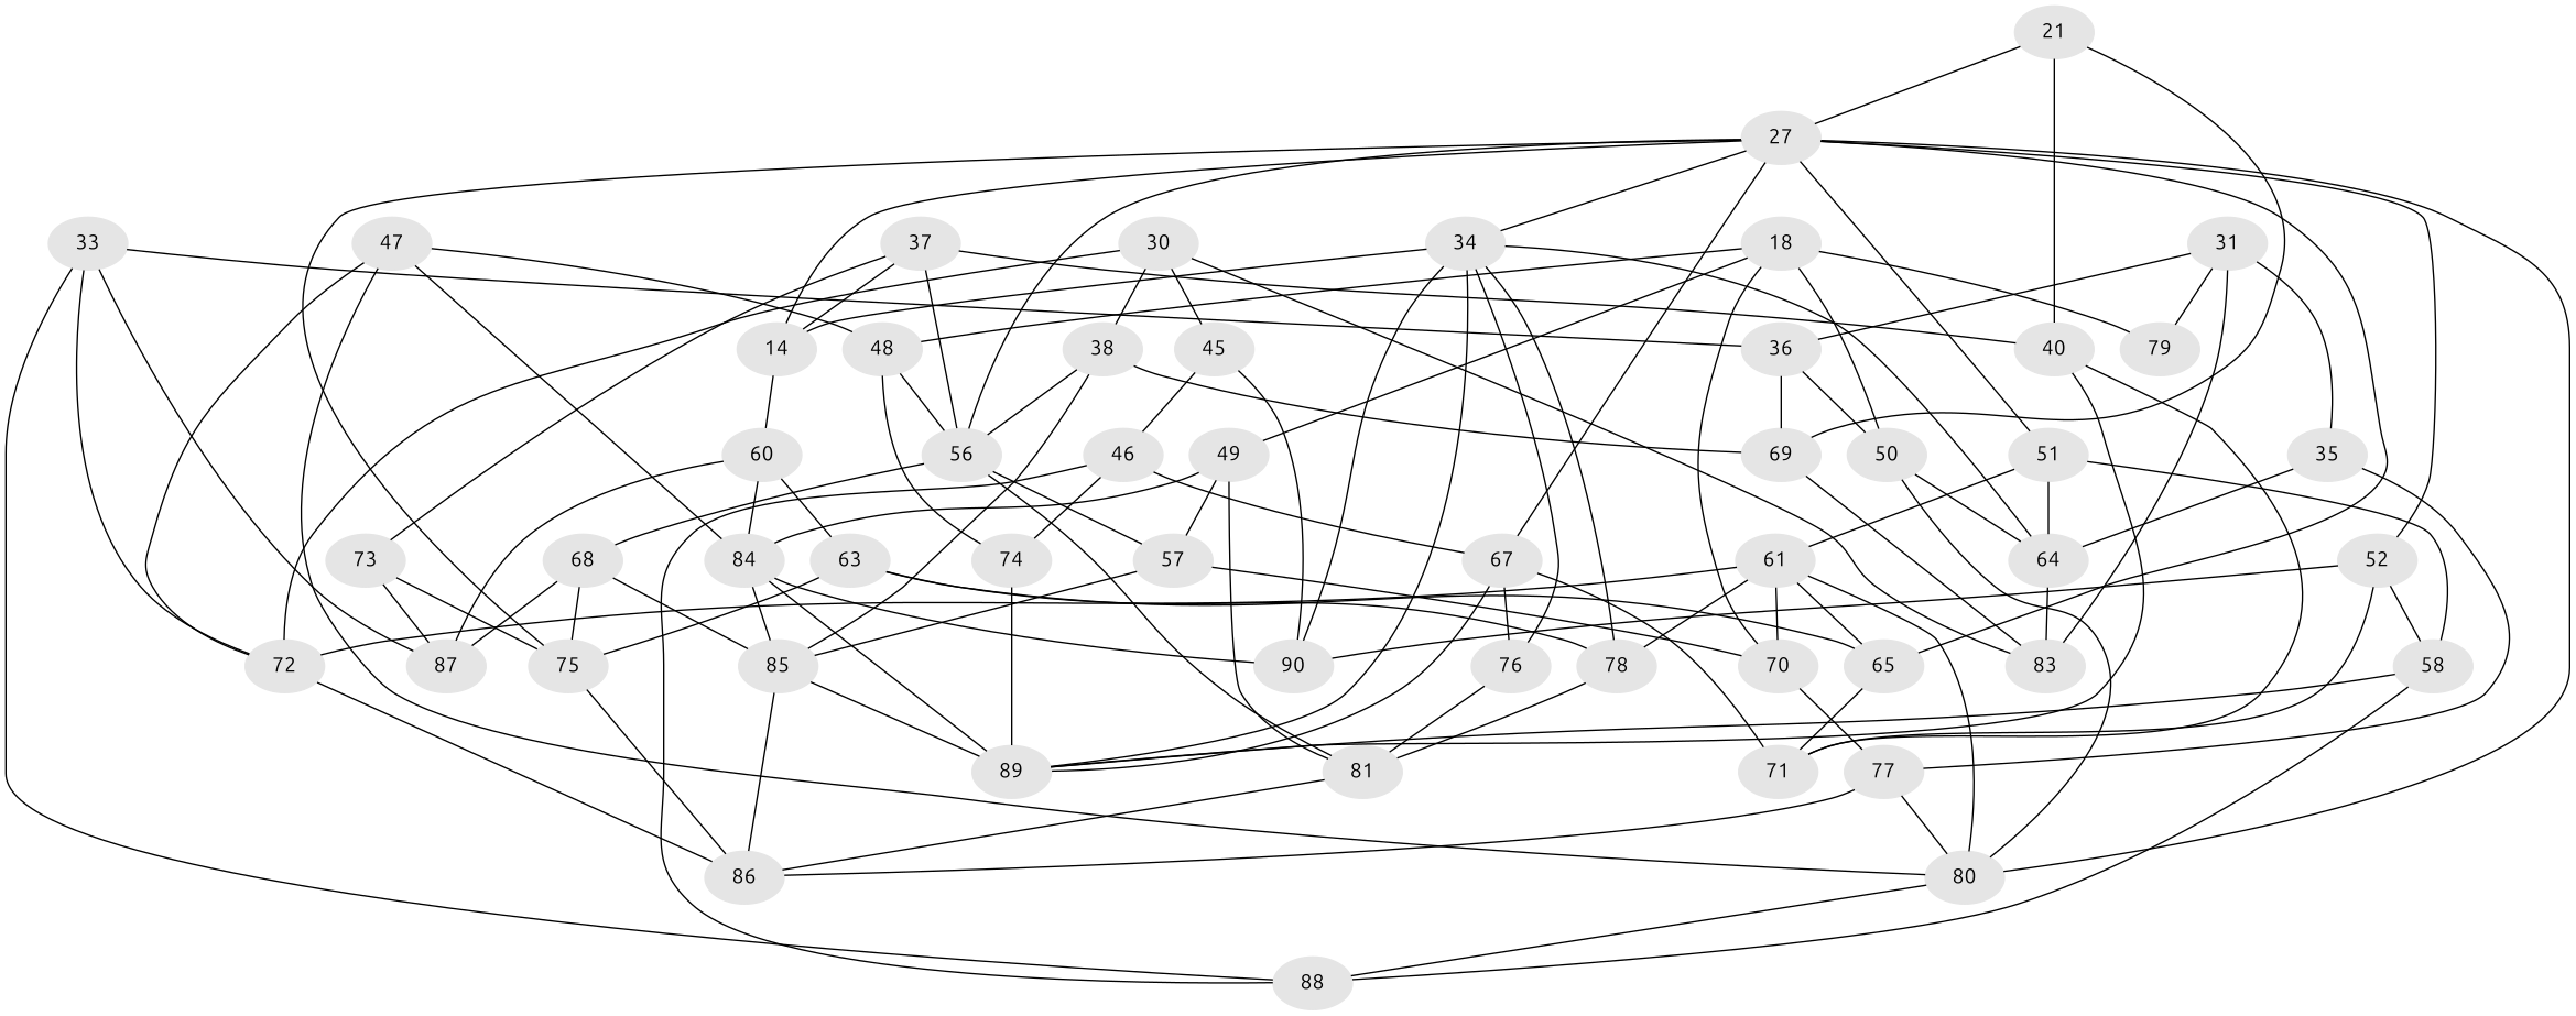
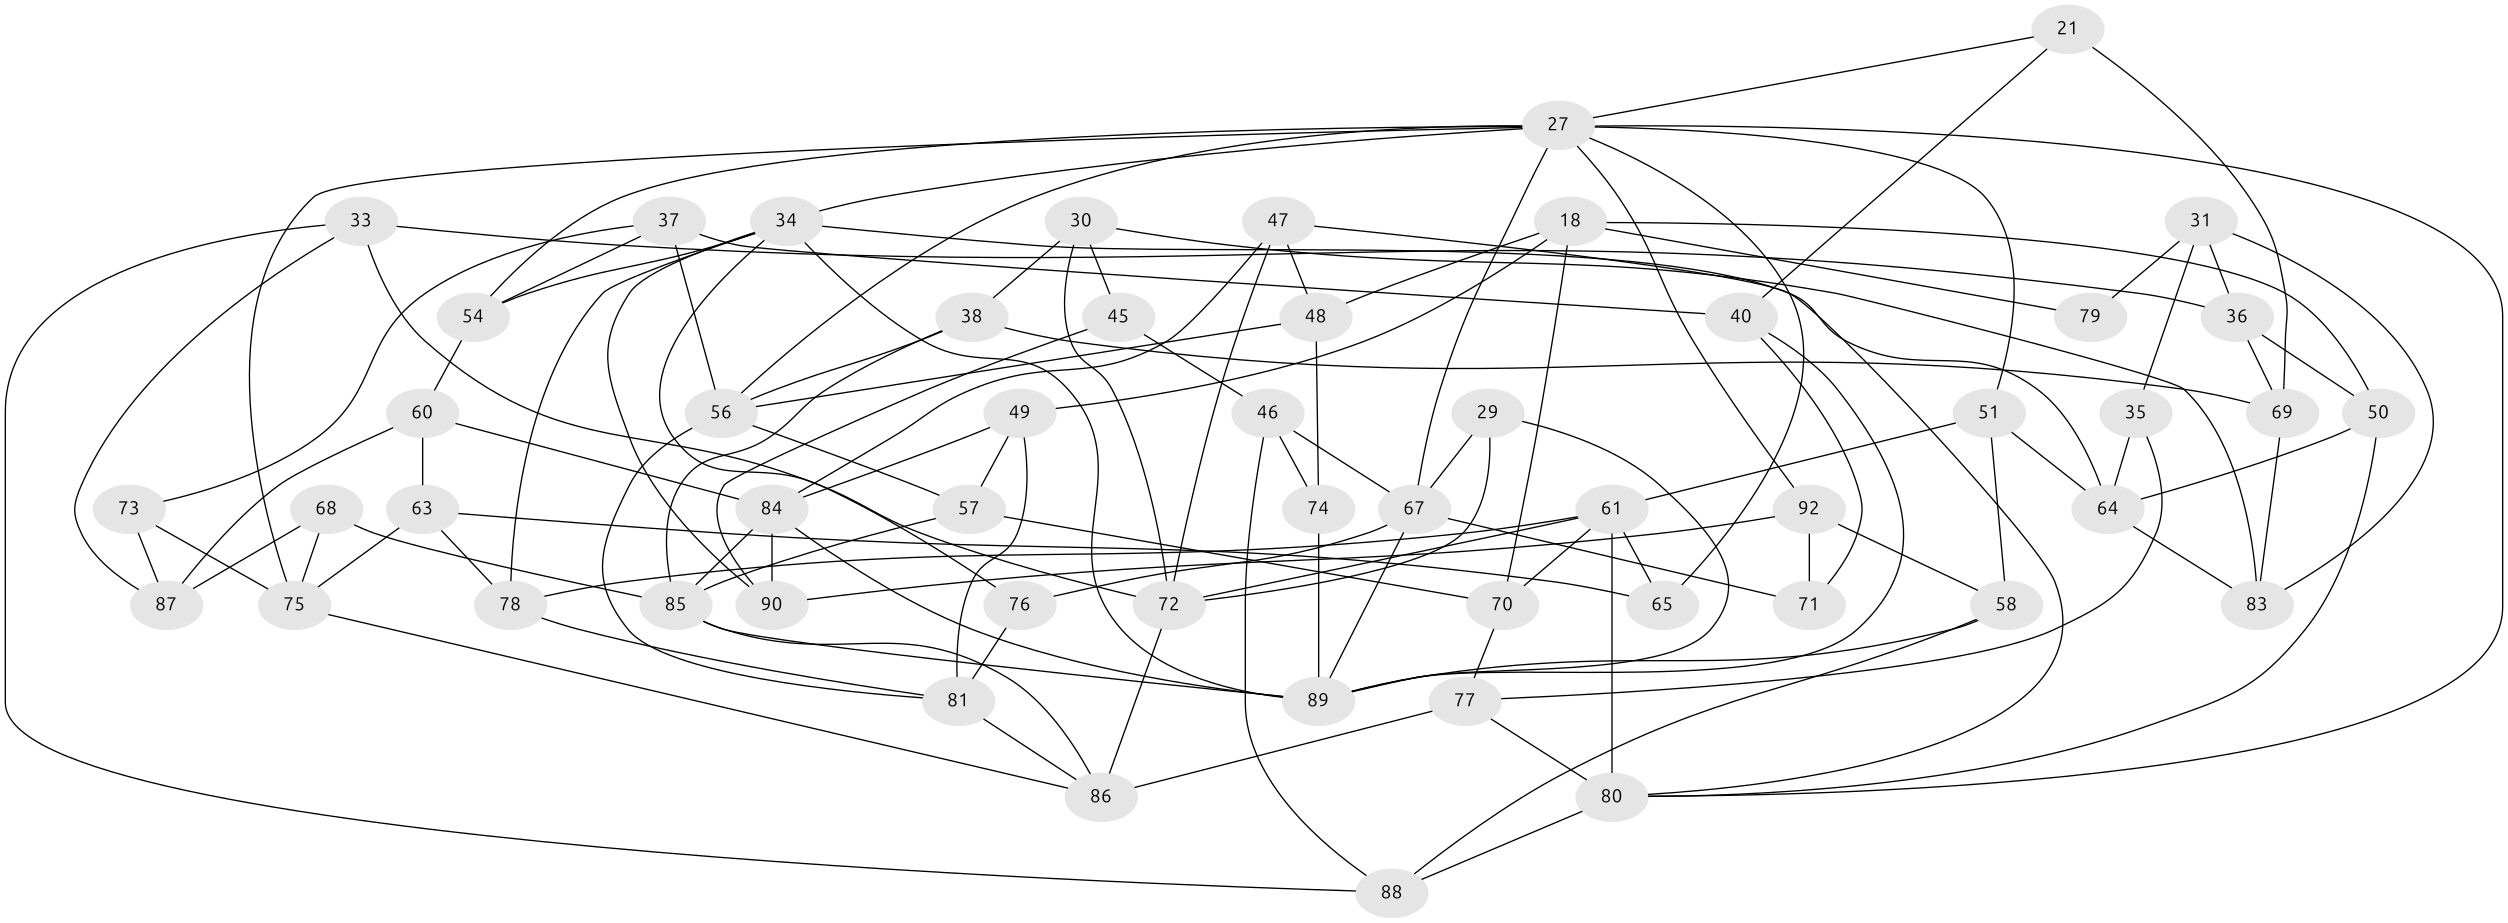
  graph {
    fontname=Ubuntu
    node [color=gray90 fontname=Ubuntu style=filled]
    edge [fontname=Ubuntu]
    18 [super="+15"]
    48
    49
    50
    70
    79
    56 [super="+8+26"]
    74
    84 [super="+16"]
    57
    81 [super="+43"]
    80 [super="+2+28"]
    64 [super="+20"]
    77
    27 [super="+9+25+14"]
    34 [super="+24"]
    51
-   52
-   54 [label=14]
+   52 [label=92]
+   54
    65
    67 [super="+13+39"]
    75 [super="+41"]
    21
    40 [super="+19"]
    69
    89 [super="+1+17+42+23"]
    71 [super="+55"]
    83
    76
    78
    90 [super="+7"]
    58
    61 [super="+32"]
    60
    68 [super="+11"]
    86 [super="+44"]
    88
+   29
    72 [super="+12+62"]
    30
    38
    45
    85 [super="+66"]
    46
    31
    35
    36
    33
    87
    37
    73 [super="+59"]
    47
    63
    18 -- 48
    18 -- 49
    18 -- 50
    18 -- 70
    18 -- 79 [weight=2]
    48 -- 56
    48 -- 74
    49 -- 84
    49 -- 57
    49 -- 81
    50 -- 80
    50 -- 64
    70 -- 77
    56 -- 57
    56 -- 81
-   56 -- 68 [weight=2]
    74 -- 89 [weight=2]
    84 -- 89 [weight=4]
    84 -- 90 [weight=2]
    84 -- 85
    57 -- 70
    57 -- 85
    81 -- 86
    80 -- 88
    64 -- 83
    77 -- 80
    77 -- 86
    27 -- 56
    27 -- 80
    27 -- 34
    27 -- 51
    27 -- 52
    27 -- 54
    27 -- 65
    27 -- 67
    27 -- 75
    34 -- 64
    34 -- 54
    34 -- 89 [weight=2]
    34 -- 76
    34 -- 78
    34 -- 90
    51 -- 64
    51 -- 58
    51 -- 61
    52 -- 71
    52 -- 90
    52 -- 58
    54 -- 60
-   65 -- 71
    67 -- 89 [weight=2]
    67 -- 71 [weight=2]
    67 -- 76
    75 -- 86
    21 -- 27
    21 -- 40 [weight=2]
    21 -- 69
    40 -- 89 [weight=2]
    40 -- 71
    69 -- 83
    76 -- 81 [weight=2]
    78 -- 81
    58 -- 89
    58 -- 88
    61 -- 70
    61 -- 80 [weight=2]
    61 -- 65
    61 -- 78
    61 -- 72 [weight=2]
    60 -- 84
    60 -- 87
    60 -- 63
    68 -- 75
    68 -- 85 [weight=2]
    68 -- 87
+   29 -- 67 [weight=2]
+   29 -- 89
+   29 -- 72
    72 -- 86 [weight=2]
    30 -- 83
    30 -- 72
    30 -- 38
    30 -- 45
    38 -- 56
    38 -- 69
    38 -- 85
    45 -- 90 [weight=2]
    45 -- 46
    85 -- 89 [weight=2]
    85 -- 86
    46 -- 74
    46 -- 67
    46 -- 88
    31 -- 79
    31 -- 83
    31 -- 35
    31 -- 36
    35 -- 64 [weight=2]
    35 -- 77
    36 -- 50
    36 -- 69
    33 -- 88
    33 -- 72
    33 -- 36
    33 -- 87
    37 -- 56
    37 -- 54
    37 -- 40
    37 -- 73
    73 -- 75 [weight=2]
    73 -- 87
    47 -- 48
    47 -- 84
    47 -- 80
    47 -- 72
    63 -- 65
    63 -- 75
    63 -- 78
  }
